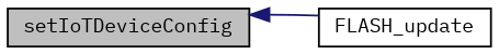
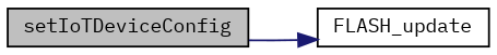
  digraph {
    rankdir=LR
    fontname="IBM Plex Mono"
    node [color=black fontname="IBM Plex Mono" fontsize=10 shape=record style=filled]
    n1 [fillcolor=grey75 fontcolor=black height=0.2 label=setIoTDeviceConfig width=0.4]
    n2 [fillcolor=white height=0.2 label=FLASH_update width=0.4]
-   n2 -> n1 [color=midnightblue fontname="IBM Plex Mono" fontsize=10 labelfontname=Helvetica labelfontsize=10 style=solid]
+   n1 -> n2 [color=midnightblue fontname="IBM Plex Mono" fontsize=10 labelfontname=Helvetica labelfontsize=10 style=solid]
  }
